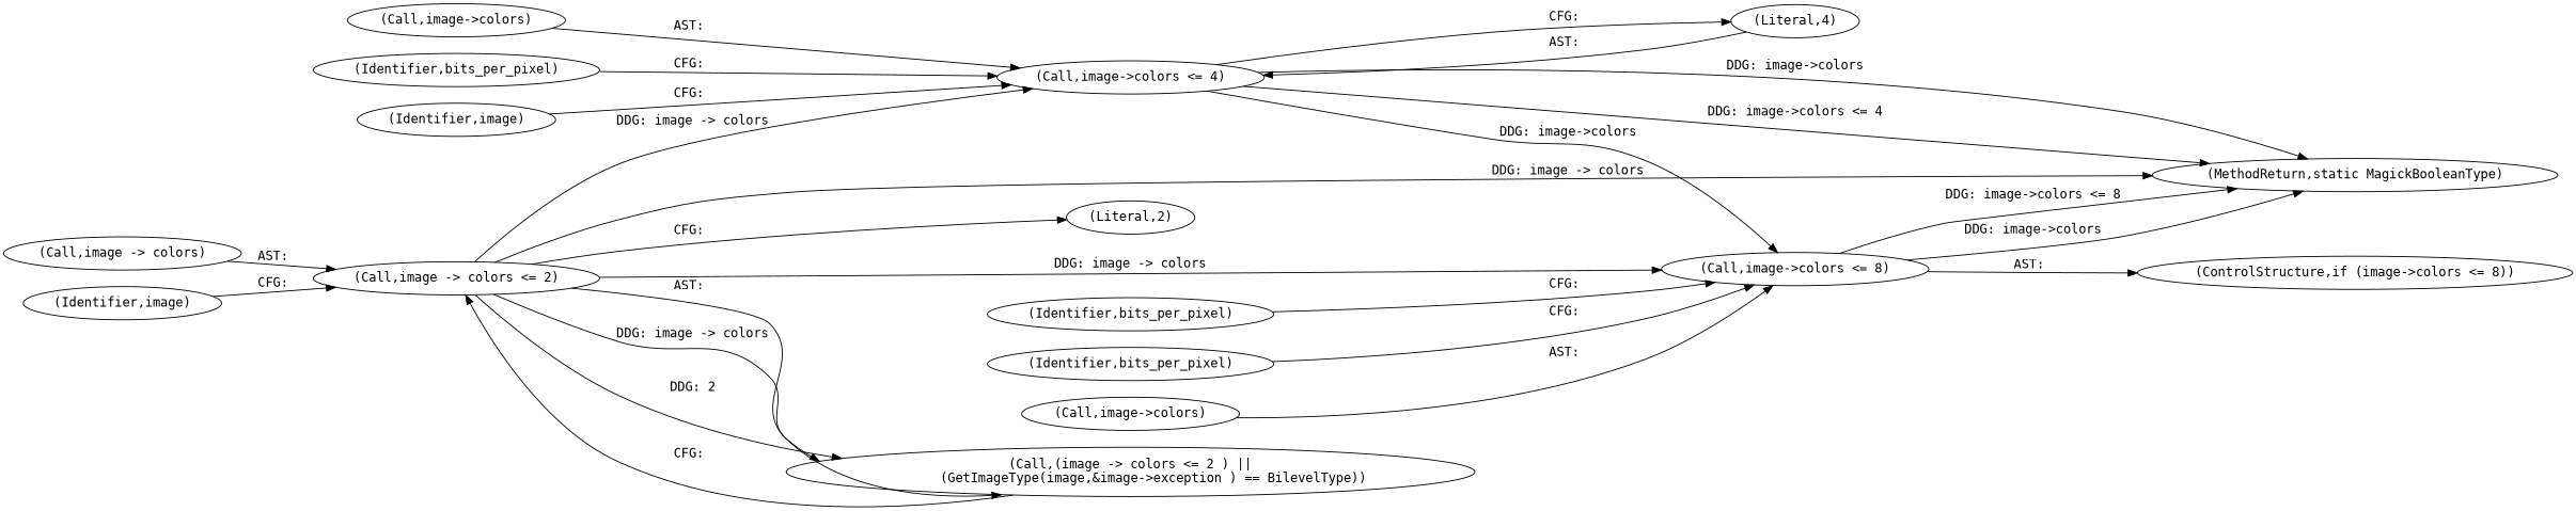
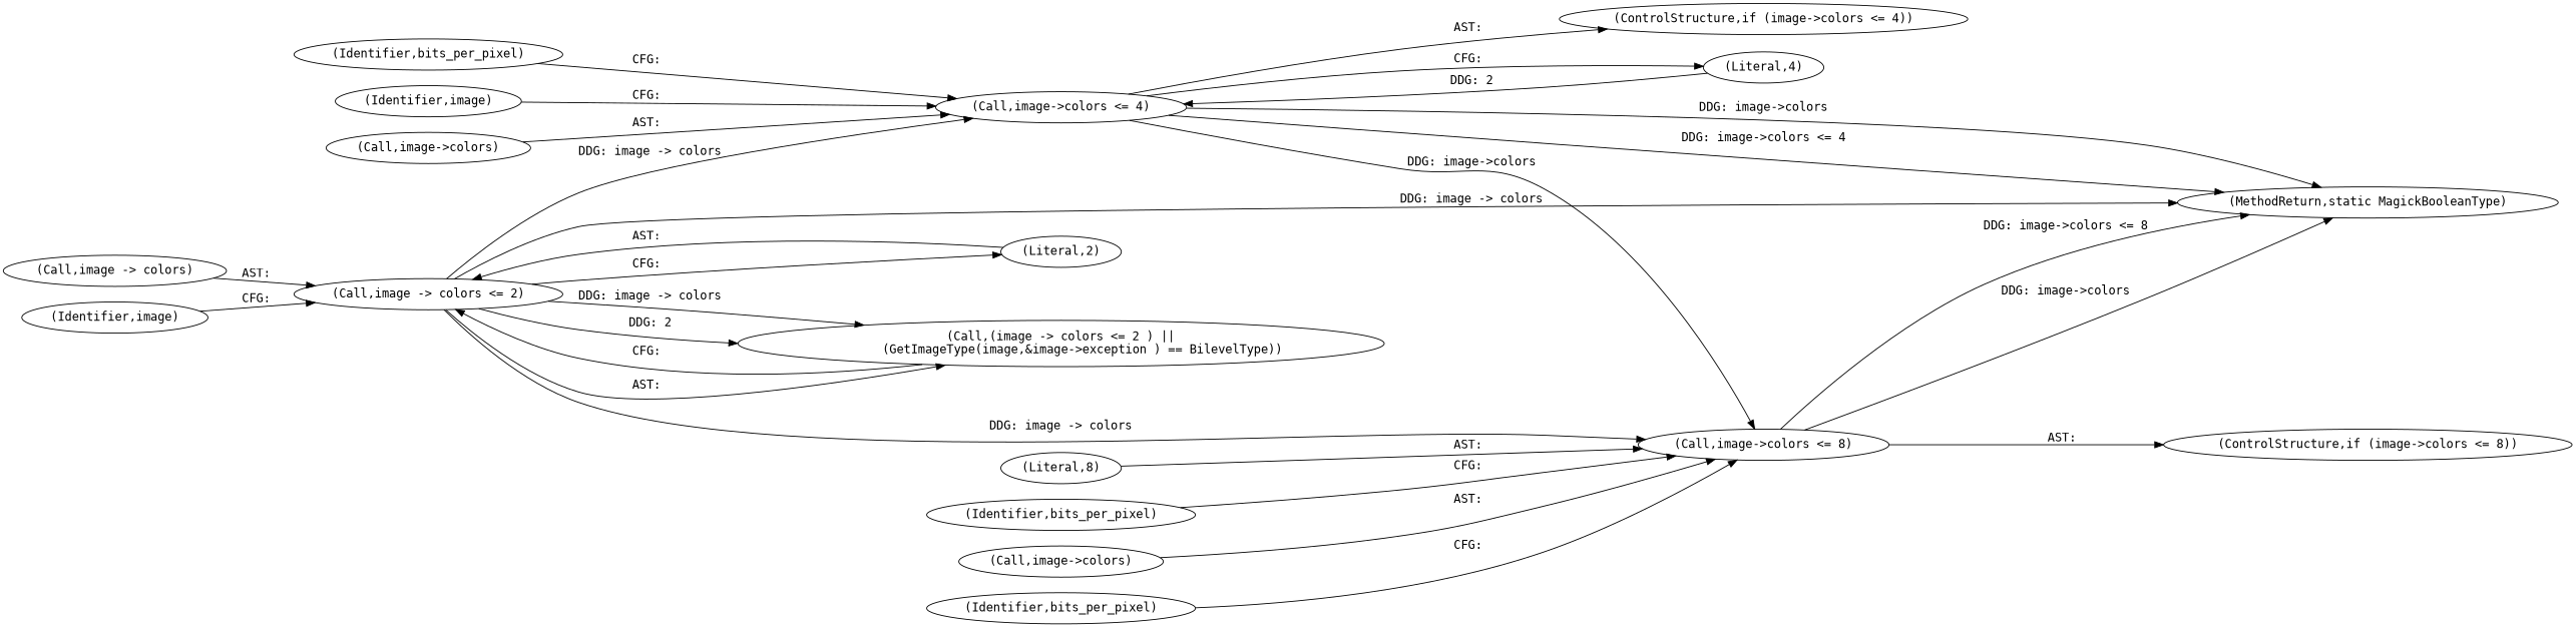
  digraph {
    fontname="DejaVu Sans Mono"
    rankdir=LR
    node [fontname="DejaVu Sans Mono"]
    edge [fontname="DejaVu Sans Mono"]
    n1 [label="(Call,image->colors <= 4)"]
    n2 [label="(Call,image->colors <= 8)"]
+   n3 [label="(ControlStructure,if (image->colors <= 4))"]
    n4 [label="(MethodReturn,static MagickBooleanType)"]
    n5 [label="(Literal,4)"]
    n6 [label="(ControlStructure,if (image->colors <= 8))"]
    n7 [label="(Call,image -> colors <= 2)"]
    n8 [label="(Call,(image -> colors <= 2 ) ||\n      (GetImageType(image,&image->exception ) == BilevelType))"]
    n9 [label="(Literal,2)"]
+   n10 [label="(Literal,8)"]
    n11 [label="(Call,image -> colors)"]
    n12 [label="(Identifier,bits_per_pixel)"]
    n13 [label="(Call,image->colors)"]
    n14 [label="(Call,image->colors)"]
    n15 [label="(Identifier,image)"]
    n16 [label="(Identifier,bits_per_pixel)"]
    n17 [label="(Identifier,bits_per_pixel)"]
    n18 [label="(Identifier,image)"]
    n1 -> n2 [label="DDG: image->colors"]
+   n1 -> n3 [label="AST: "]
    n1 -> n4 [label="DDG: image->colors"]
    n1 -> n4 [label="DDG: image->colors <= 4"]
    n1 -> n5 [label="CFG: "]
    n2 -> n4 [label="DDG: image->colors"]
    n2 -> n4 [label="DDG: image->colors <= 8"]
    n2 -> n6 [label="AST: "]
-   n5 -> n1 [label="AST: "]
+   n5 -> n1 [label="DDG: 2"]
    n7 -> n1 [label="DDG: image -> colors"]
    n7 -> n2 [label="DDG: image -> colors"]
    n7 -> n4 [label="DDG: image -> colors"]
    n7 -> n8 [label="AST: "]
    n7 -> n8 [label="DDG: image -> colors"]
    n7 -> n8 [label="DDG: 2"]
    n7 -> n9 [label="CFG: "]
    n8 -> n7 [label="CFG: "]
+   n9 -> n7 [label="AST: "]
+   n10 -> n2 [label="AST: "]
    n11 -> n7 [label="AST: "]
    n12 -> n2 [label="CFG: "]
    n13 -> n2 [label="AST: "]
    n14 -> n1 [label="AST: "]
    n15 -> n7 [label="CFG: "]
    n16 -> n2 [label="CFG: "]
    n17 -> n1 [label="CFG: "]
    n18 -> n1 [label="CFG: "]
  }
